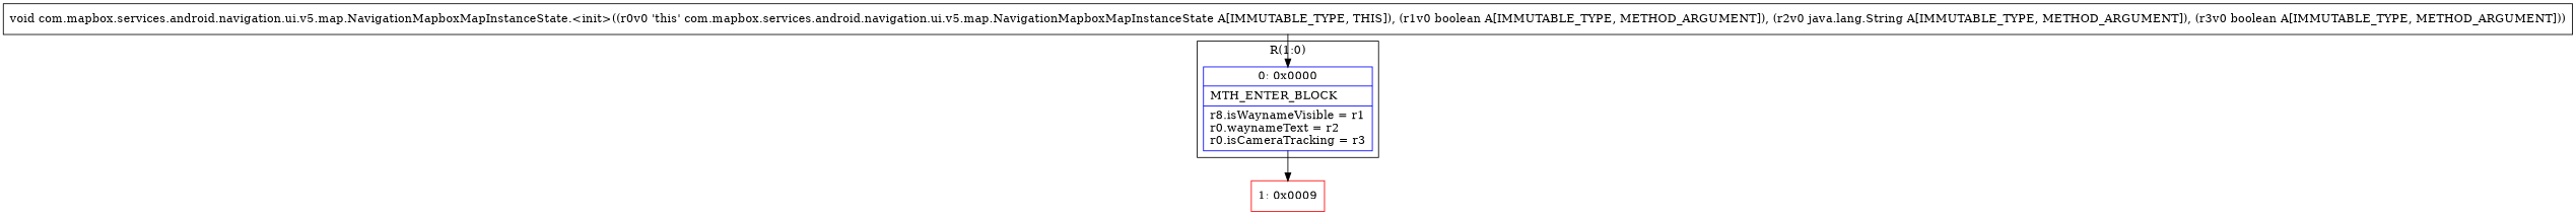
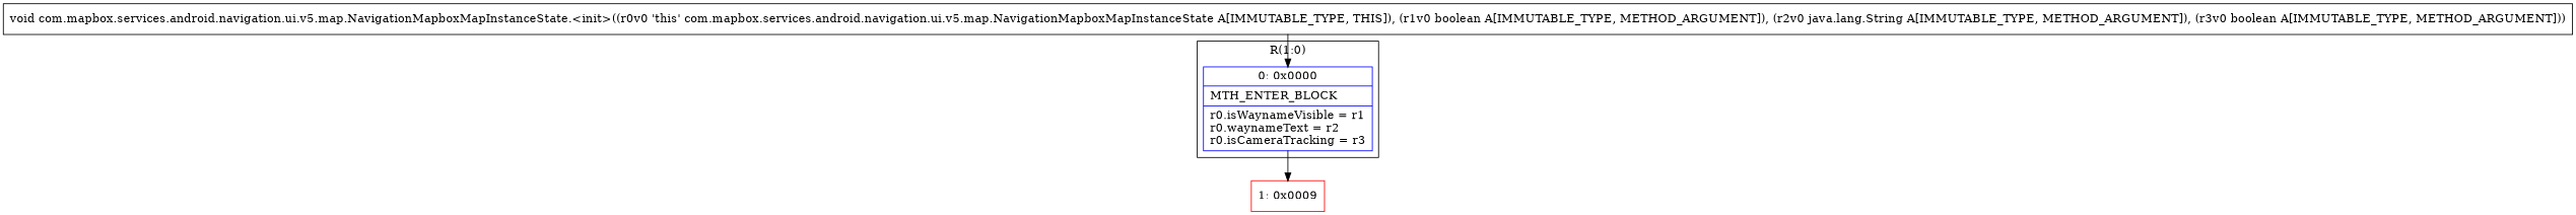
  digraph {
    node [shape=record]
-   n1 [color=blue label="{0\:\ 0x0000|MTH_ENTER_BLOCK\l|r8.isWaynameVisible = r1\lr0.waynameText = r2\lr0.isCameraTracking = r3\l}"]
+   n1 [color=blue label="{0\:\ 0x0000|MTH_ENTER_BLOCK\l|r0.isWaynameVisible = r1\lr0.waynameText = r2\lr0.isCameraTracking = r3\l}"]
    n2 [color=red label="{1\:\ 0x0009}"]
    n3 [label="{void com.mapbox.services.android.navigation.ui.v5.map.NavigationMapboxMapInstanceState.\<init\>((r0v0 'this' com.mapbox.services.android.navigation.ui.v5.map.NavigationMapboxMapInstanceState A[IMMUTABLE_TYPE, THIS]), (r1v0 boolean A[IMMUTABLE_TYPE, METHOD_ARGUMENT]), (r2v0 java.lang.String A[IMMUTABLE_TYPE, METHOD_ARGUMENT]), (r3v0 boolean A[IMMUTABLE_TYPE, METHOD_ARGUMENT])) }"]
    subgraph cluster_1 {
      label="R(1:0)"
      n1
    }
    n1 -> n2
    n3 -> n1
  }
